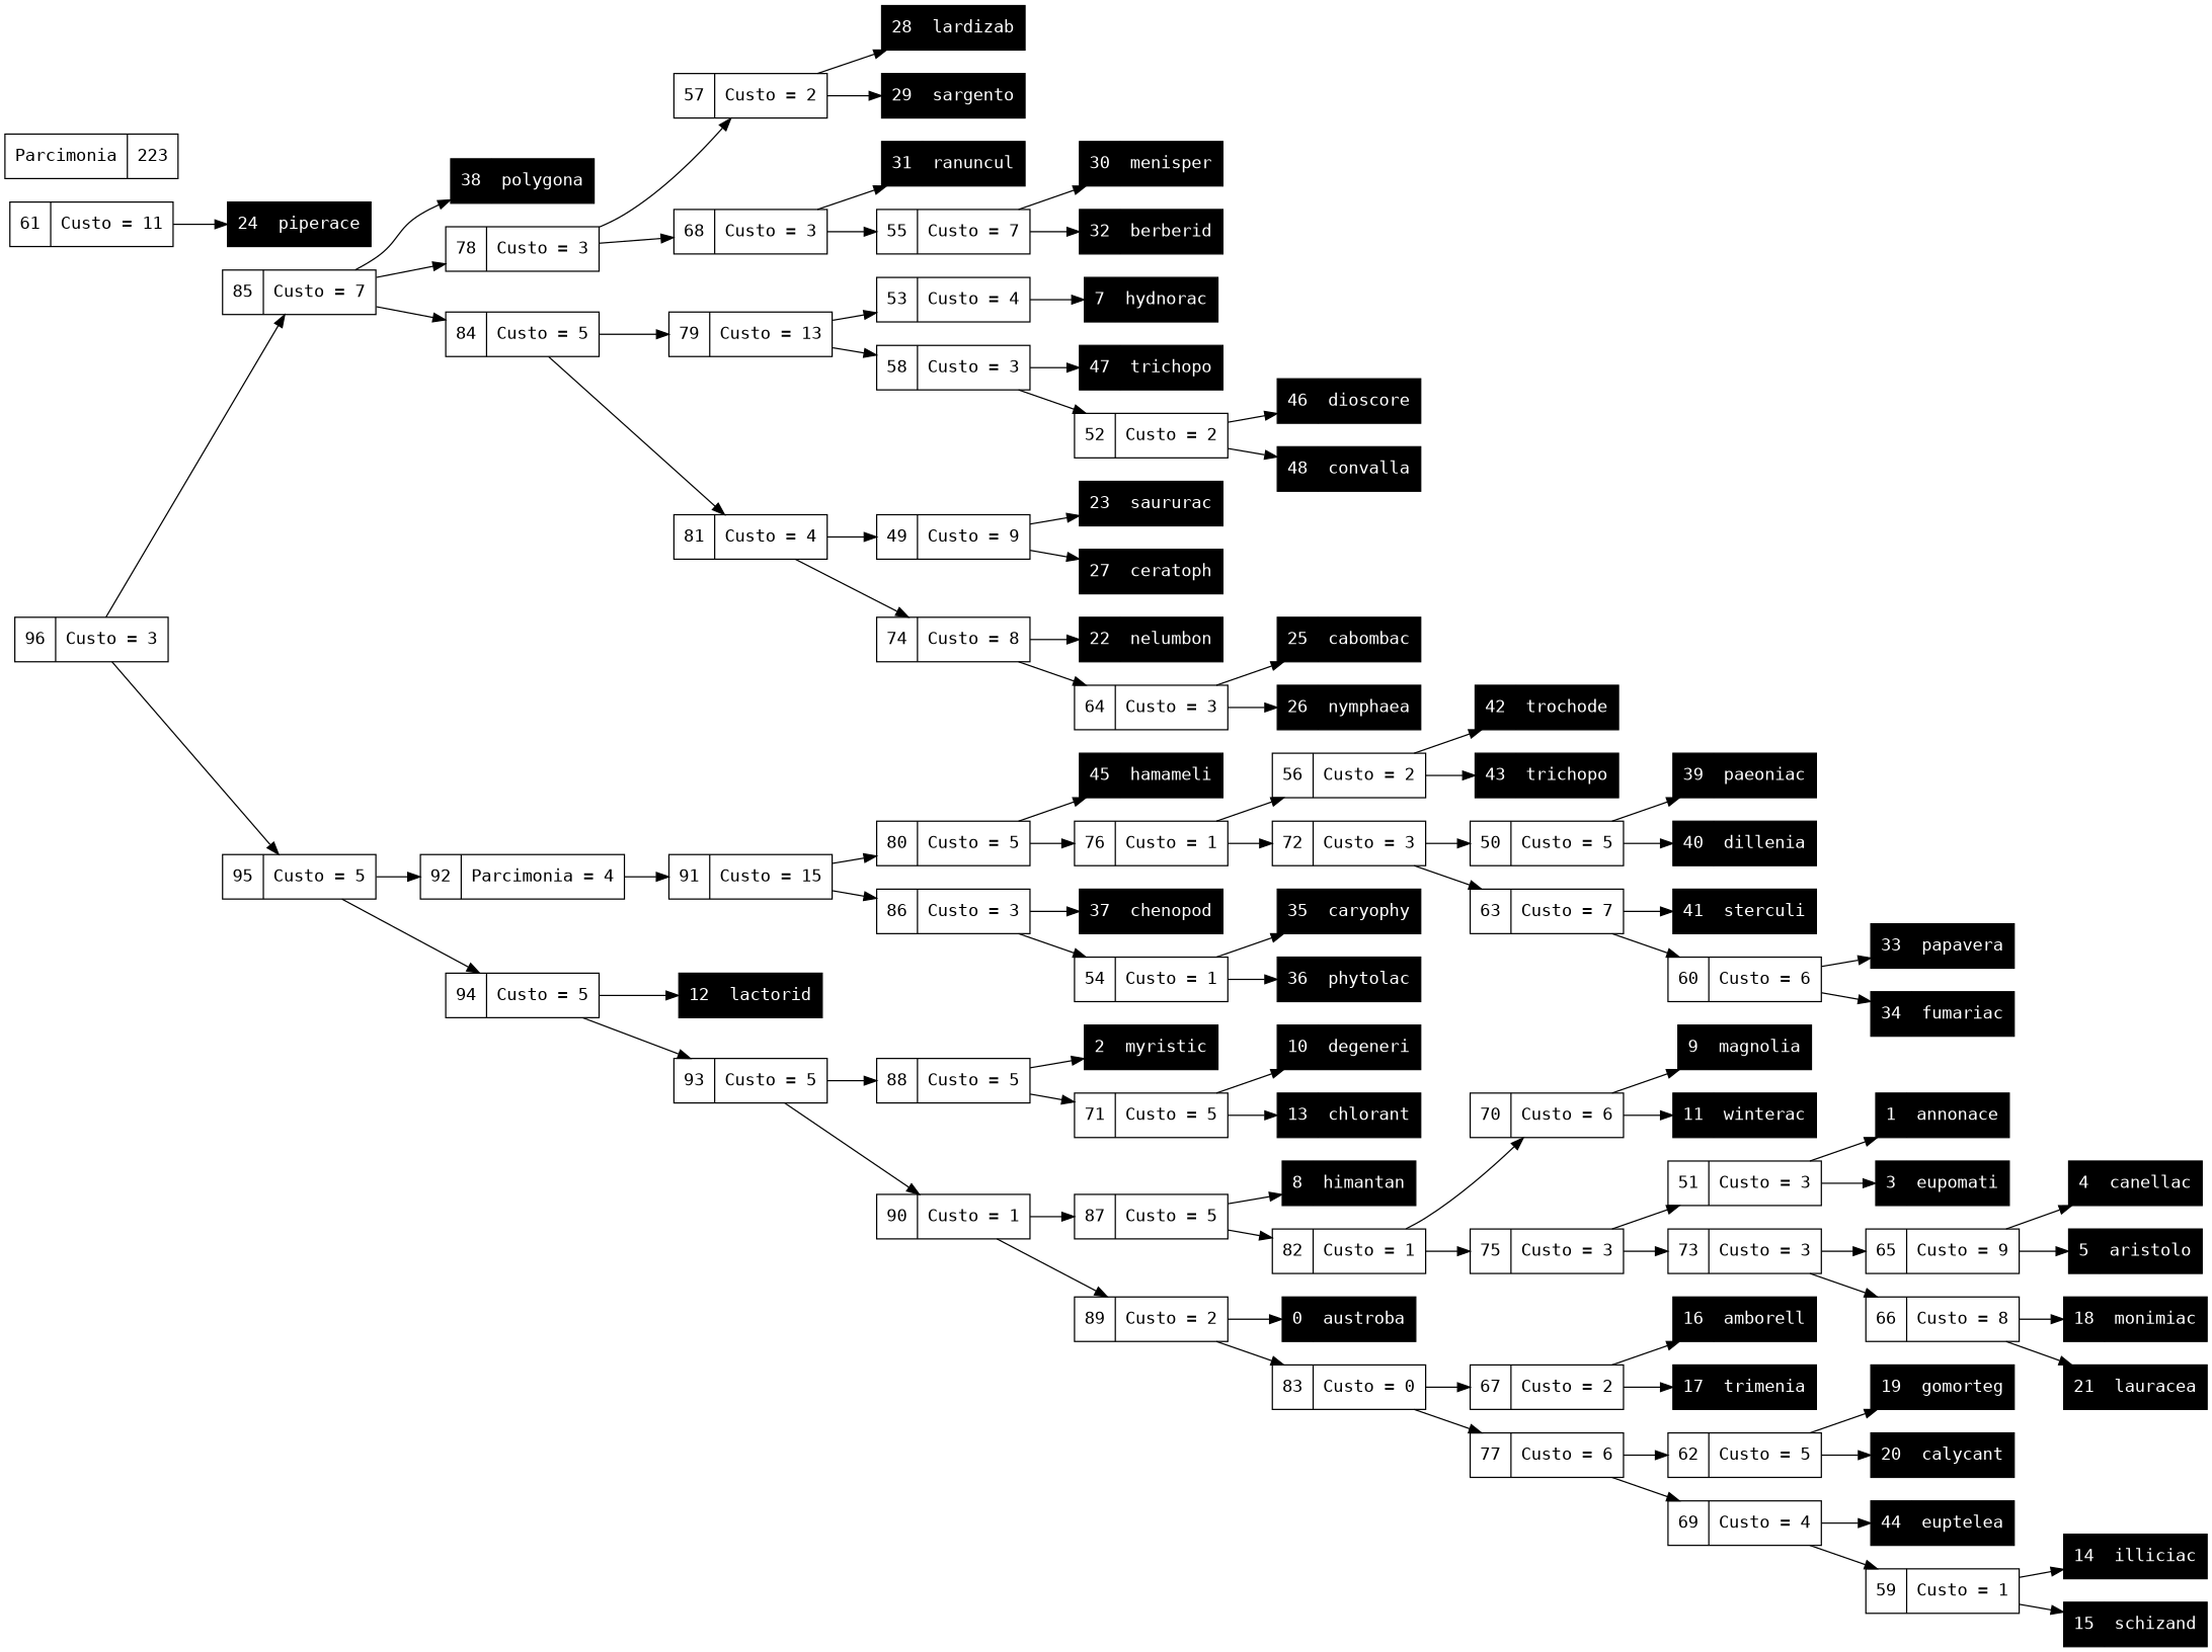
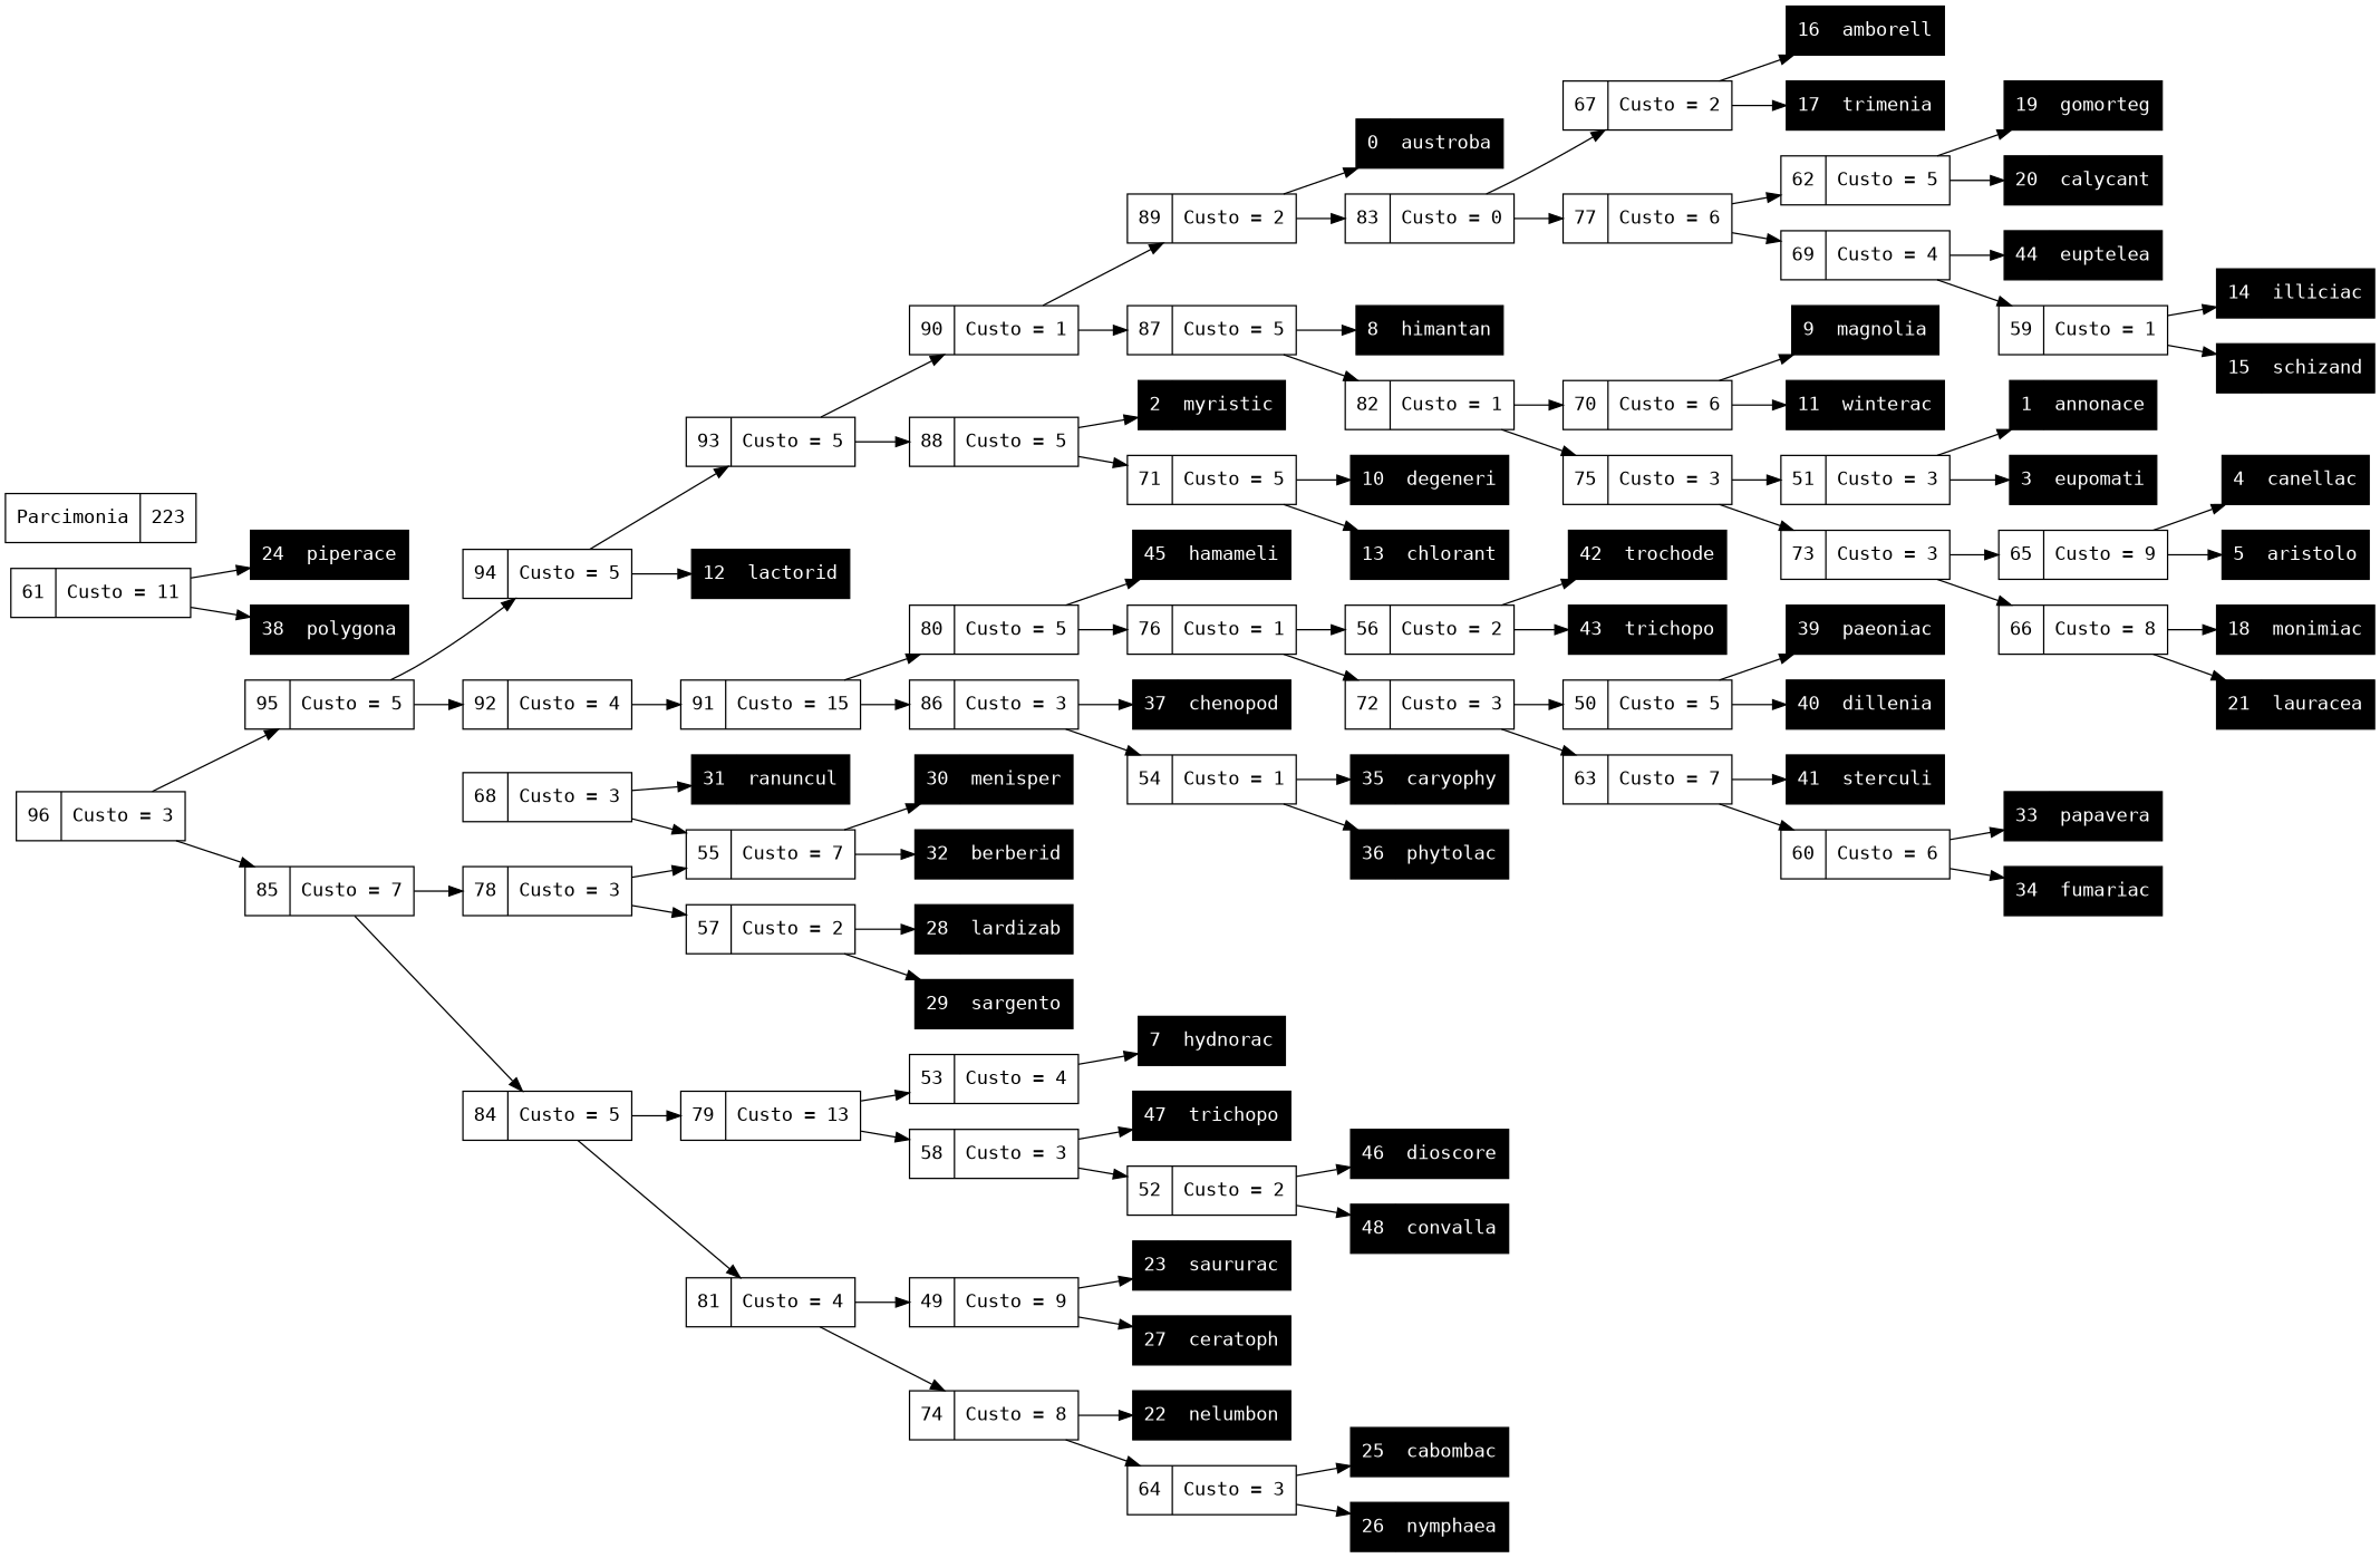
  digraph {
    fontname="DejaVu Sans Mono"
    rankdir=LR
    node [fontname="DejaVu Sans Mono" shape=record]
    edge [fontname="DejaVu Sans Mono"]
    n1 [color=black fontcolor=white fontsize=14 height=0.5 label="{0 | austroba}" style=filled]
    n2 [color=black fontcolor=white fontsize=14 height=0.5 label="{1 | annonace}" style=filled]
    n3 [color=black fontcolor=white fontsize=14 height=0.5 label="{2 | myristic}" style=filled]
    n4 [color=black fontcolor=white fontsize=14 height=0.5 label="{3 | eupomati}" style=filled]
    n5 [color=black fontcolor=white fontsize=14 height=0.5 label="{4 | canellac}" style=filled]
    n6 [color=black fontcolor=white fontsize=14 height=0.5 label="{5 | aristolo}" style=filled]
    n7 [color=black fontcolor=white fontsize=14 height=0.5 label="{7 | hydnorac}" style=filled]
    n8 [color=black fontcolor=white fontsize=14 height=0.5 label="{8 | himantan}" style=filled]
    n9 [color=black fontcolor=white fontsize=14 height=0.5 label="{9 | magnolia}" style=filled]
    n10 [color=black fontcolor=white fontsize=14 height=0.5 label="{10 | degeneri}" style=filled]
    n11 [color=black fontcolor=white fontsize=14 height=0.5 label="{11 | winterac}" style=filled]
    n12 [color=black fontcolor=white fontsize=14 height=0.5 label="{12 | lactorid}" style=filled]
    n13 [color=black fontcolor=white fontsize=14 height=0.5 label="{13 | chlorant}" style=filled]
    n14 [color=black fontcolor=white fontsize=14 height=0.5 label="{14 | illiciac}" style=filled]
    n15 [color=black fontcolor=white fontsize=14 height=0.5 label="{15 | schizand}" style=filled]
    n16 [color=black fontcolor=white fontsize=14 height=0.5 label="{16 | amborell}" style=filled]
    n17 [color=black fontcolor=white fontsize=14 height=0.5 label="{17 | trimenia}" style=filled]
    n18 [color=black fontcolor=white fontsize=14 height=0.5 label="{18 | monimiac}" style=filled]
    n19 [color=black fontcolor=white fontsize=14 height=0.5 label="{19 | gomorteg}" style=filled]
    n20 [color=black fontcolor=white fontsize=14 height=0.5 label="{20 | calycant}" style=filled]
    n21 [color=black fontcolor=white fontsize=14 height=0.5 label="{21 | lauracea}" style=filled]
    n22 [color=black fontcolor=white fontsize=14 height=0.5 label="{22 | nelumbon}" style=filled]
    n23 [color=black fontcolor=white fontsize=14 height=0.5 label="{23 | saururac}" style=filled]
    n24 [color=black fontcolor=white fontsize=14 height=0.5 label="{24 | piperace}" style=filled]
    n25 [color=black fontcolor=white fontsize=14 height=0.5 label="{25 | cabombac}" style=filled]
    n26 [color=black fontcolor=white fontsize=14 height=0.5 label="{26 | nymphaea}" style=filled]
    n27 [color=black fontcolor=white fontsize=14 height=0.5 label="{27 | ceratoph}" style=filled]
    n28 [color=black fontcolor=white fontsize=14 height=0.5 label="{28 | lardizab}" style=filled]
    n29 [color=black fontcolor=white fontsize=14 height=0.5 label="{29 | sargento}" style=filled]
    n30 [color=black fontcolor=white fontsize=14 height=0.5 label="{30 | menisper}" style=filled]
    n31 [color=black fontcolor=white fontsize=14 height=0.5 label="{31 | ranuncul}" style=filled]
    n32 [color=black fontcolor=white fontsize=14 height=0.5 label="{32 | berberid}" style=filled]
    n33 [color=black fontcolor=white fontsize=14 height=0.5 label="{33 | papavera}" style=filled]
    n34 [color=black fontcolor=white fontsize=14 height=0.5 label="{34 | fumariac}" style=filled]
    n35 [color=black fontcolor=white fontsize=14 height=0.5 label="{35 | caryophy}" style=filled]
    n36 [color=black fontcolor=white fontsize=14 height=0.5 label="{36 | phytolac}" style=filled]
    n37 [color=black fontcolor=white fontsize=14 height=0.5 label="{37 | chenopod}" style=filled]
    n38 [color=black fontcolor=white fontsize=14 height=0.5 label="{38 | polygona}" style=filled]
    n39 [color=black fontcolor=white fontsize=14 height=0.5 label="{39 | paeoniac}" style=filled]
    n40 [color=black fontcolor=white fontsize=14 height=0.5 label="{40 | dillenia}" style=filled]
    n41 [color=black fontcolor=white fontsize=14 height=0.5 label="{41 | sterculi}" style=filled]
    n42 [color=black fontcolor=white fontsize=14 height=0.5 label="{42 | trochode}" style=filled]
    n43 [color=black fontcolor=white fontsize=14 height=0.5 label="{43 | trichopo}" style=filled]
    n44 [color=black fontcolor=white fontsize=14 height=0.5 label="{44 | euptelea}" style=filled]
    n45 [color=black fontcolor=white fontsize=14 height=0.5 label="{45 | hamameli}" style=filled]
    n46 [color=black fontcolor=white fontsize=14 height=0.5 label="{46 | dioscore}" style=filled]
    n47 [color=black fontcolor=white fontsize=14 height=0.5 label="{47 | trichopo}" style=filled]
    n48 [color=black fontcolor=white fontsize=14 height=0.5 label="{48 | convalla}" style=filled]
    n49 [label="{49|Custo = 9}"]
    n50 [label="{50|Custo = 5}"]
    n51 [label="{51|Custo = 3}"]
    n52 [label="{52|Custo = 2}"]
    n53 [label="{53|Custo = 4}"]
    n54 [label="{54|Custo = 1}"]
    n55 [label="{55|Custo = 7}"]
    n56 [label="{56|Custo = 2}"]
    n57 [label="{57|Custo = 2}"]
    n58 [label="{58|Custo = 3}"]
    n59 [label="{59|Custo = 1}"]
    n60 [label="{60|Custo = 6}"]
    n61 [label="{61|Custo = 11}"]
    n62 [label="{62|Custo = 5}"]
    n63 [label="{63|Custo = 7}"]
    n64 [label="{64|Custo = 3}"]
    n65 [label="{65|Custo = 9}"]
    n66 [label="{66|Custo = 8}"]
    n67 [label="{67|Custo = 2}"]
    n68 [label="{68|Custo = 3}"]
    n69 [label="{69|Custo = 4}"]
    n70 [label="{70|Custo = 6}"]
    n71 [label="{71|Custo = 5}"]
    n72 [label="{72|Custo = 3}"]
    n73 [label="{73|Custo = 3}"]
    n74 [label="{74|Custo = 8}"]
    n75 [label="{75|Custo = 3}"]
    n76 [label="{76|Custo = 1}"]
    n77 [label="{77|Custo = 6}"]
    n78 [label="{78|Custo = 3}"]
    n79 [label="{79|Custo = 13}"]
    n80 [label="{80|Custo = 5}"]
    n81 [label="{81|Custo = 4}"]
    n82 [label="{82|Custo = 1}"]
    n83 [label="{83|Custo = 0}"]
    n84 [label="{84|Custo = 5}"]
    n85 [label="{85|Custo = 7}"]
    n86 [label="{86|Custo = 3}"]
    n87 [label="{87|Custo = 5}"]
    n88 [label="{88|Custo = 5}"]
    n89 [label="{89|Custo = 2}"]
    n90 [label="{90|Custo = 1}"]
    n91 [label="{91|Custo = 15}"]
-   n92 [label="{92|Parcimonia = 4}"]
+   n92 [label="{92|Custo = 4}"]
    n93 [label="{93|Custo = 5}"]
    n94 [label="{94|Custo = 5}"]
    n95 [label="{95|Custo = 5}"]
    n96 [label="{96|Custo = 3}"]
    n97 [label="{Parcimonia|223}"]
    n49 -> n23
    n49 -> n27
    n50 -> n39
    n50 -> n40
    n51 -> n2
    n51 -> n4
    n52 -> n46
    n52 -> n48
    n53 -> n7
    n54 -> n35
    n54 -> n36
    n55 -> n30
    n55 -> n32
    n56 -> n42
    n56 -> n43
    n57 -> n28
    n57 -> n29
    n58 -> n47
    n58 -> n52
    n59 -> n14
    n59 -> n15
    n60 -> n33
    n60 -> n34
    n61 -> n24
-   n85 -> n38
+   n61 -> n38
    n62 -> n19
    n62 -> n20
    n63 -> n41
    n63 -> n60
    n64 -> n25
    n64 -> n26
    n65 -> n5
    n65 -> n6
    n66 -> n18
    n66 -> n21
    n67 -> n16
    n67 -> n17
    n68 -> n31
    n68 -> n55
    n69 -> n44
    n69 -> n59
    n70 -> n9
    n70 -> n11
    n71 -> n10
    n71 -> n13
    n72 -> n50
    n72 -> n63
    n73 -> n65
    n73 -> n66
    n74 -> n22
    n74 -> n64
    n75 -> n51
    n75 -> n73
    n76 -> n56
    n76 -> n72
    n77 -> n62
    n77 -> n69
    n78 -> n57
-   n78 -> n68
+   n78 -> n55
    n79 -> n53
    n79 -> n58
    n80 -> n45
    n80 -> n76
    n81 -> n49
    n81 -> n74
    n82 -> n70
    n82 -> n75
    n83 -> n67
    n83 -> n77
    n84 -> n79
    n84 -> n81
    n85 -> n78
    n85 -> n84
    n86 -> n37
    n86 -> n54
    n87 -> n8
    n87 -> n82
    n88 -> n3
    n88 -> n71
    n89 -> n1
    n89 -> n83
    n90 -> n87
    n90 -> n89
    n91 -> n80
    n91 -> n86
    n92 -> n91
    n93 -> n88
    n93 -> n90
    n94 -> n12
    n94 -> n93
    n95 -> n92
    n95 -> n94
    n96 -> n85
    n96 -> n95
  }
